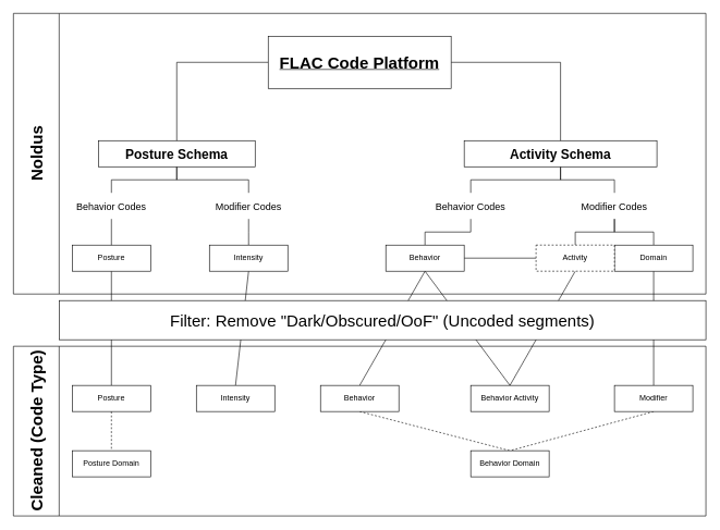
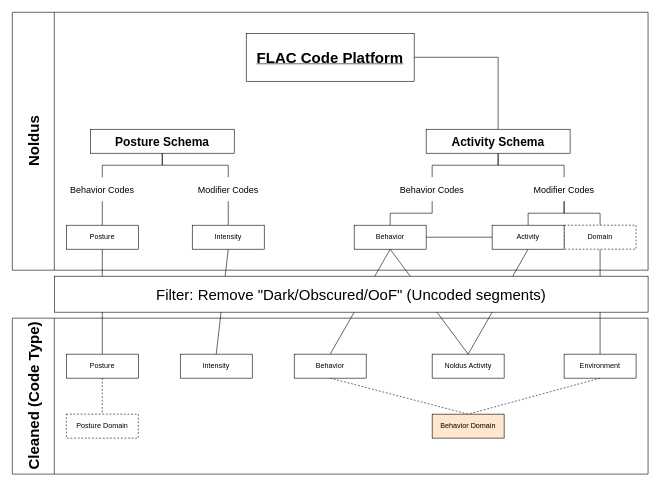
  <mxCell id="0" />
  <mxCell id="1" parent="0" />
  <mxCell id="2" style="edgeStyle=orthogonalEdgeStyle;rounded=0;orthogonalLoop=1;jettySize=auto;html=1;exitX=0.5;exitY=1;exitDx=0;exitDy=0;entryX=0.5;entryY=0;entryDx=0;entryDy=0;endArrow=none;endFill=0;" parent="1" source="4" target="29" edge="1"><mxGeometry relative="1" as="geometry"><mxPoint x="160" y="295" as="targetPoint" /></mxGeometry></mxCell>
  <mxCell id="3" style="edgeStyle=orthogonalEdgeStyle;rounded=0;orthogonalLoop=1;jettySize=auto;html=1;exitX=0.5;exitY=1;exitDx=0;exitDy=0;entryX=0.5;entryY=0;entryDx=0;entryDy=0;endArrow=none;endFill=0;" parent="1" source="4" target="30" edge="1"><mxGeometry relative="1" as="geometry" /></mxCell>
  <mxCell id="4" value="&lt;b&gt;&lt;font style=&quot;font-size: 20px&quot;&gt;Posture Schema&lt;/font&gt;&lt;/b&gt;" style="text;html=1;strokeColor=#000000;fillColor=#ffffff;align=center;verticalAlign=middle;whiteSpace=wrap;rounded=0;" parent="1" vertex="1"><mxGeometry x="150" y="215" width="240" height="40" as="geometry" /></mxCell>
  <mxCell id="5" style="edgeStyle=orthogonalEdgeStyle;rounded=0;orthogonalLoop=1;jettySize=auto;html=1;exitX=0.5;exitY=1;exitDx=0;exitDy=0;entryX=0.5;entryY=0;entryDx=0;entryDy=0;endArrow=none;endFill=0;" parent="1" source="7" target="10" edge="1"><mxGeometry relative="1" as="geometry" /></mxCell>
  <mxCell id="6" style="edgeStyle=orthogonalEdgeStyle;rounded=0;orthogonalLoop=1;jettySize=auto;html=1;exitX=0.5;exitY=1;exitDx=0;exitDy=0;entryX=0.5;entryY=0;entryDx=0;entryDy=0;endArrow=none;endFill=0;" parent="1" source="7" target="13" edge="1"><mxGeometry relative="1" as="geometry" /></mxCell>
- <mxCell id="7" value="&lt;b&gt;&lt;font style=&quot;font-size: 20px&quot;&gt;Activity Schema&lt;/font&gt;&lt;/b&gt;" style="text;html=1;strokeColor=#000000;fillColor=#ffffff;align=center;verticalAlign=middle;whiteSpace=wrap;rounded=0;" parent="1" vertex="1"><mxGeometry x="710" y="215" width="295" height="40" as="geometry" /></mxCell>
+ <mxCell id="7" value="&lt;b&gt;&lt;font style=&quot;font-size: 20px&quot;&gt;Activity Schema&lt;/font&gt;&lt;/b&gt;" style="text;html=1;strokeColor=#000000;fillColor=#ffffff;align=center;verticalAlign=middle;whiteSpace=wrap;rounded=0;" parent="1" vertex="1"><mxGeometry x="710" y="215" width="240" height="40" as="geometry" /></mxCell>
  <mxCell id="8" style="edgeStyle=orthogonalEdgeStyle;rounded=0;orthogonalLoop=1;jettySize=auto;html=1;exitX=0.5;exitY=1;exitDx=0;exitDy=0;entryX=0.5;entryY=0;entryDx=0;entryDy=0;endArrow=none;endFill=0;" parent="1" source="30" edge="1"><mxGeometry relative="1" as="geometry"><mxPoint x="380" y="375" as="targetPoint" /></mxGeometry></mxCell>
  <mxCell id="9" style="edgeStyle=orthogonalEdgeStyle;rounded=0;orthogonalLoop=1;jettySize=auto;html=1;exitX=0.5;exitY=1;exitDx=0;exitDy=0;entryX=0.5;entryY=0;entryDx=0;entryDy=0;endArrow=none;endFill=0;fontSize=15;" parent="1" source="10" target="24" edge="1"><mxGeometry relative="1" as="geometry" /></mxCell>
  <mxCell id="10" value="&lt;font style=&quot;font-size: 15px&quot;&gt;Behavior Codes&lt;/font&gt;" style="text;html=1;strokeColor=none;fillColor=none;align=center;verticalAlign=middle;whiteSpace=wrap;rounded=0;" parent="1" vertex="1"><mxGeometry x="630" y="295" width="180" height="40" as="geometry" /></mxCell>
  <mxCell id="11" style="edgeStyle=orthogonalEdgeStyle;rounded=0;orthogonalLoop=1;jettySize=auto;html=1;exitX=0.5;exitY=1;exitDx=0;exitDy=0;entryX=0.5;entryY=0;entryDx=0;entryDy=0;endArrow=none;endFill=0;" parent="1" source="13" target="20" edge="1"><mxGeometry relative="1" as="geometry"><mxPoint x="900" y="375" as="targetPoint" /></mxGeometry></mxCell>
  <mxCell id="12" style="edgeStyle=orthogonalEdgeStyle;rounded=0;orthogonalLoop=1;jettySize=auto;html=1;exitX=0.5;exitY=1;exitDx=0;exitDy=0;entryX=0.5;entryY=0;entryDx=0;entryDy=0;endArrow=none;endFill=0;" parent="1" source="13" target="18" edge="1"><mxGeometry relative="1" as="geometry"><mxPoint x="1080" y="375" as="targetPoint" /></mxGeometry></mxCell>
  <mxCell id="13" value="&lt;font style=&quot;font-size: 15px&quot;&gt;Modifier Codes&lt;/font&gt;" style="text;html=1;strokeColor=none;fillColor=none;align=center;verticalAlign=middle;whiteSpace=wrap;rounded=0;" parent="1" vertex="1"><mxGeometry x="850" y="295" width="180" height="40" as="geometry" /></mxCell>
- <mxCell id="14" style="edgeStyle=orthogonalEdgeStyle;rounded=0;orthogonalLoop=1;jettySize=auto;html=1;exitX=0;exitY=0.5;exitDx=0;exitDy=0;entryX=0.5;entryY=0;entryDx=0;entryDy=0;endArrow=none;endFill=0;" parent="1" source="16" target="4" edge="1"><mxGeometry relative="1" as="geometry" /></mxCell>
  <mxCell id="15" style="edgeStyle=orthogonalEdgeStyle;rounded=0;orthogonalLoop=1;jettySize=auto;html=1;exitX=1;exitY=0.5;exitDx=0;exitDy=0;entryX=0.5;entryY=0;entryDx=0;entryDy=0;endArrow=none;endFill=0;" parent="1" source="16" target="7" edge="1"><mxGeometry relative="1" as="geometry" /></mxCell>
  <mxCell id="16" value="&lt;u&gt;&lt;b&gt;&lt;font style=&quot;font-size: 25px&quot;&gt;FLAC Code Platform&lt;/font&gt;&lt;/b&gt;&lt;/u&gt;" style="text;html=1;strokeColor=#000000;fillColor=#ffffff;align=center;verticalAlign=middle;whiteSpace=wrap;rounded=0;" parent="1" vertex="1"><mxGeometry x="410" y="55" width="280" height="80" as="geometry" /></mxCell>
  <mxCell id="17" style="edgeStyle=none;rounded=0;orthogonalLoop=1;jettySize=auto;html=1;exitX=0.5;exitY=1;exitDx=0;exitDy=0;entryX=0.5;entryY=0;entryDx=0;entryDy=0;endArrow=none;endFill=0;fontSize=15;" parent="1" source="18" target="39" edge="1"><mxGeometry relative="1" as="geometry" /></mxCell>
- <mxCell id="18" value="Domain" style="rounded=0;whiteSpace=wrap;html=1;" parent="1" vertex="1"><mxGeometry x="940" y="375" width="120" height="40" as="geometry" /></mxCell>
+ <mxCell id="18" value="Domain" style="rounded=0;whiteSpace=wrap;html=1;dashed=1;" parent="1" vertex="1"><mxGeometry x="940" y="375" width="120" height="40" as="geometry" /></mxCell>
  <mxCell id="19" style="edgeStyle=none;rounded=0;orthogonalLoop=1;jettySize=auto;html=1;exitX=0.5;exitY=1;exitDx=0;exitDy=0;entryX=0.5;entryY=0;entryDx=0;entryDy=0;endArrow=none;endFill=0;fontSize=15;" parent="1" source="20" target="40" edge="1"><mxGeometry relative="1" as="geometry" /></mxCell>
- <mxCell id="20" value="Activity" style="rounded=0;whiteSpace=wrap;html=1;dashed=1;" parent="1" vertex="1"><mxGeometry x="820" y="375" width="120" height="40" as="geometry" /></mxCell>
+ <mxCell id="20" value="Activity" style="rounded=0;whiteSpace=wrap;html=1;" parent="1" vertex="1"><mxGeometry x="820" y="375" width="120" height="40" as="geometry" /></mxCell>
  <mxCell id="21" style="edgeStyle=none;rounded=0;orthogonalLoop=1;jettySize=auto;html=1;exitX=1;exitY=0.5;exitDx=0;exitDy=0;entryX=0;entryY=0.5;entryDx=0;entryDy=0;endArrow=none;endFill=0;fontSize=15;" parent="1" source="24" target="20" edge="1"><mxGeometry relative="1" as="geometry" /></mxCell>
  <mxCell id="22" style="edgeStyle=none;rounded=0;orthogonalLoop=1;jettySize=auto;html=1;exitX=0.5;exitY=1;exitDx=0;exitDy=0;entryX=0.5;entryY=0;entryDx=0;entryDy=0;endArrow=none;endFill=0;fontSize=15;" parent="1" source="24" target="37" edge="1"><mxGeometry relative="1" as="geometry" /></mxCell>
  <mxCell id="23" style="edgeStyle=none;rounded=0;orthogonalLoop=1;jettySize=auto;html=1;exitX=0.5;exitY=1;exitDx=0;exitDy=0;entryX=0.5;entryY=0;entryDx=0;entryDy=0;endArrow=none;endFill=0;fontSize=15;" parent="1" source="24" target="40" edge="1"><mxGeometry relative="1" as="geometry" /></mxCell>
  <mxCell id="24" value="Behavior" style="rounded=0;whiteSpace=wrap;html=1;" parent="1" vertex="1"><mxGeometry x="590" y="375" width="120" height="40" as="geometry" /></mxCell>
  <mxCell id="25" style="rounded=0;orthogonalLoop=1;jettySize=auto;html=1;exitX=0.5;exitY=1;exitDx=0;exitDy=0;entryX=0.5;entryY=0;entryDx=0;entryDy=0;endArrow=none;endFill=0;fontSize=15;" parent="1" source="26" target="41" edge="1"><mxGeometry relative="1" as="geometry" /></mxCell>
  <mxCell id="26" value="Intensity" style="rounded=0;whiteSpace=wrap;html=1;" parent="1" vertex="1"><mxGeometry x="320" y="375" width="120" height="40" as="geometry" /></mxCell>
  <mxCell id="27" style="edgeStyle=orthogonalEdgeStyle;rounded=0;orthogonalLoop=1;jettySize=auto;html=1;exitX=0.5;exitY=1;exitDx=0;exitDy=0;entryX=0.5;entryY=0;entryDx=0;entryDy=0;endArrow=none;endFill=0;fontSize=15;" parent="1" source="31" target="35" edge="1"><mxGeometry relative="1" as="geometry" /></mxCell>
  <mxCell id="28" value="&lt;font style=&quot;font-size: 25px&quot;&gt;Noldus&lt;/font&gt;" style="swimlane;html=1;startSize=70;horizontal=0;containerType=tree;strokeColor=#000000;gradientColor=none;fontSize=15;align=center;" parent="1" vertex="1"><mxGeometry x="20" y="20" width="1060" height="430" as="geometry" /></mxCell>
  <mxCell id="29" value="&lt;font style=&quot;font-size: 15px&quot;&gt;Behavior Codes&lt;/font&gt;" style="text;html=1;strokeColor=none;fillColor=none;align=center;verticalAlign=middle;whiteSpace=wrap;rounded=0;" parent="28" vertex="1"><mxGeometry x="90" y="275" width="120" height="40" as="geometry" /></mxCell>
  <mxCell id="30" value="&lt;font style=&quot;font-size: 15px&quot;&gt;Modifier Codes&lt;/font&gt;" style="text;html=1;strokeColor=none;fillColor=none;align=center;verticalAlign=middle;whiteSpace=wrap;rounded=0;" parent="28" vertex="1"><mxGeometry x="300" y="275" width="120" height="40" as="geometry" /></mxCell>
  <mxCell id="31" value="Posture" style="rounded=0;whiteSpace=wrap;html=1;" parent="28" vertex="1"><mxGeometry x="90" y="355" width="120" height="40" as="geometry" /></mxCell>
  <mxCell id="32" style="edgeStyle=orthogonalEdgeStyle;rounded=0;orthogonalLoop=1;jettySize=auto;html=1;exitX=0.5;exitY=1;exitDx=0;exitDy=0;entryX=0.5;entryY=0;entryDx=0;entryDy=0;endArrow=none;endFill=0;" parent="28" source="29" target="31" edge="1"><mxGeometry relative="1" as="geometry"><mxPoint x="140" y="315" as="sourcePoint" /><mxPoint x="140" y="355" as="targetPoint" /></mxGeometry></mxCell>
  <mxCell id="33" value="&lt;font style=&quot;font-size: 25px&quot;&gt;Cleaned (Code Type)&lt;/font&gt;" style="swimlane;html=1;startSize=70;horizontal=0;containerType=tree;strokeColor=#000000;gradientColor=none;fontSize=15;align=center;" parent="1" vertex="1"><mxGeometry x="20" y="530" width="1060" height="260" as="geometry" /></mxCell>
  <mxCell id="34" style="edgeStyle=none;rounded=0;orthogonalLoop=1;jettySize=auto;html=1;exitX=0.5;exitY=1;exitDx=0;exitDy=0;entryX=0.5;entryY=0;entryDx=0;entryDy=0;endArrow=none;endFill=0;fontSize=15;dashed=1;" parent="33" source="35" target="42" edge="1"><mxGeometry relative="1" as="geometry" /></mxCell>
  <mxCell id="35" value="Posture" style="rounded=0;whiteSpace=wrap;html=1;" parent="33" vertex="1"><mxGeometry x="90" y="60" width="120" height="40" as="geometry" /></mxCell>
  <mxCell id="36" style="edgeStyle=none;rounded=0;orthogonalLoop=1;jettySize=auto;html=1;exitX=0.5;exitY=1;exitDx=0;exitDy=0;entryX=0.5;entryY=0;entryDx=0;entryDy=0;endArrow=none;endFill=0;fontSize=15;dashed=1;" parent="33" source="37" target="43" edge="1"><mxGeometry relative="1" as="geometry" /></mxCell>
  <mxCell id="37" value="Behavior" style="rounded=0;whiteSpace=wrap;html=1;" parent="33" vertex="1"><mxGeometry x="470" y="60" width="120" height="40" as="geometry" /></mxCell>
  <mxCell id="38" style="edgeStyle=none;rounded=0;orthogonalLoop=1;jettySize=auto;html=1;exitX=0.5;exitY=1;exitDx=0;exitDy=0;entryX=0.5;entryY=0;entryDx=0;entryDy=0;endArrow=none;endFill=0;fontSize=15;dashed=1;" parent="33" source="39" target="43" edge="1"><mxGeometry relative="1" as="geometry" /></mxCell>
- <mxCell id="39" value="Modifier" style="rounded=0;whiteSpace=wrap;html=1;" parent="33" vertex="1"><mxGeometry x="920" y="60" width="120" height="40" as="geometry" /></mxCell>
- <mxCell id="40" value="Behavior Activity" style="rounded=0;whiteSpace=wrap;html=1;" parent="33" vertex="1"><mxGeometry x="700" y="60" width="120" height="40" as="geometry" /></mxCell>
+ <mxCell id="39" value="Environment" style="rounded=0;whiteSpace=wrap;html=1;" parent="33" vertex="1"><mxGeometry x="920" y="60" width="120" height="40" as="geometry" /></mxCell>
+ <mxCell id="40" value="Noldus Activity" style="rounded=0;whiteSpace=wrap;html=1;" parent="33" vertex="1"><mxGeometry x="700" y="60" width="120" height="40" as="geometry" /></mxCell>
  <mxCell id="41" value="Intensity" style="rounded=0;whiteSpace=wrap;html=1;" parent="33" vertex="1"><mxGeometry x="280" y="60" width="120" height="40" as="geometry" /></mxCell>
- <mxCell id="42" value="Posture Domain" style="rounded=0;whiteSpace=wrap;html=1;" parent="33" vertex="1"><mxGeometry x="90" y="160" width="120" height="40" as="geometry" /></mxCell>
- <mxCell id="43" value="Behavior Domain" style="rounded=0;whiteSpace=wrap;html=1;" parent="33" vertex="1"><mxGeometry x="700" y="160" width="120" height="40" as="geometry" /></mxCell>
+ <mxCell id="42" value="Posture Domain" style="rounded=0;whiteSpace=wrap;html=1;dashed=1;" parent="33" vertex="1"><mxGeometry x="90" y="160" width="120" height="40" as="geometry" /></mxCell>
+ <mxCell id="43" value="Behavior Domain" style="rounded=0;whiteSpace=wrap;html=1;fillColor=#ffe6cc;" parent="33" vertex="1"><mxGeometry x="700" y="160" width="120" height="40" as="geometry" /></mxCell>
  <mxCell id="44" value="&lt;font style=&quot;font-size: 25px&quot;&gt;&lt;font style=&quot;font-size: 25px&quot;&gt;Filter&lt;/font&gt;: Remove &quot;Dark/Obscured/OoF&quot; (Uncoded segments)&lt;/font&gt;" style="rounded=0;whiteSpace=wrap;html=1;strokeColor=#000000;gradientColor=none;fontSize=15;align=center;" parent="1" vertex="1"><mxGeometry x="90" y="460" width="990" height="60" as="geometry" /></mxCell>
